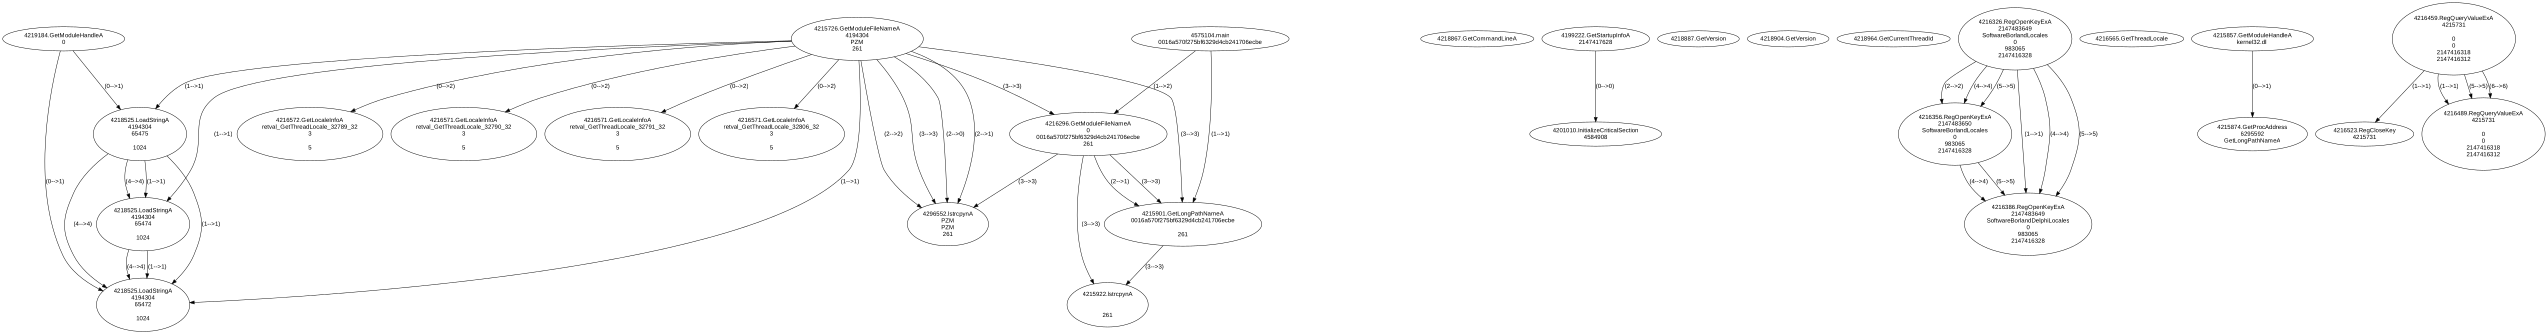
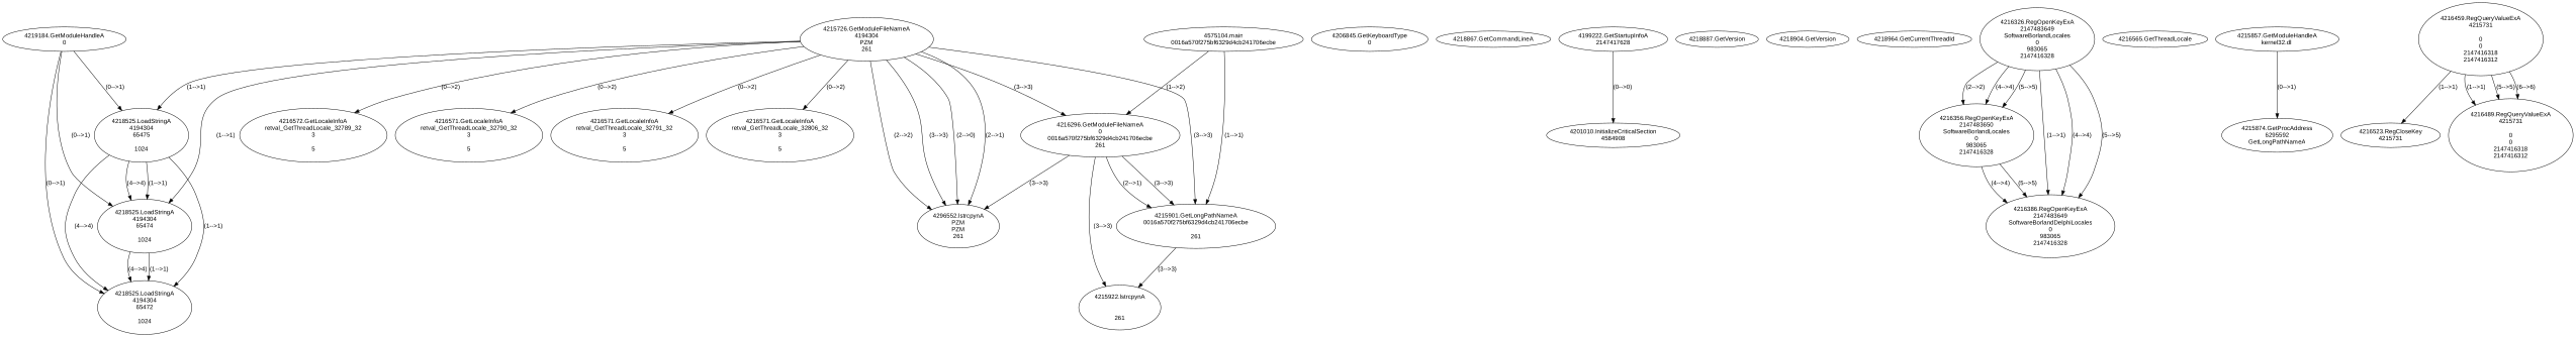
  digraph {
    fontname="Liberation Sans"
    node [fontname="Liberation Sans"]
    edge [fontname="Liberation Sans"]
    n1 [label="4575104.main\n0016a570f275bf6329d4cb241706ecbe"]
    n2 [label="4216296.GetModuleFileNameA\n0\n0016a570f275bf6329d4cb241706ecbe\n261"]
    n3 [label="4215901.GetLongPathNameA\n0016a570f275bf6329d4cb241706ecbe\n\n261"]
    n4 [label="4296552.lstrcpynA\nPZM\nPZM\n261"]
    n5 [label="4215922.lstrcpynA\n\n\n261"]
    n6 [label="4219184.GetModuleHandleA\n0"]
    n7 [label="4218525.LoadStringA\n4194304\n65475\n\n1024"]
    n8 [label="4218525.LoadStringA\n4194304\n65474\n\n1024"]
    n9 [label="4218525.LoadStringA\n4194304\n65472\n\n1024"]
    n10 [label="4215726.GetModuleFileNameA\n4194304\nPZM\n261"]
    n11 [label="4216572.GetLocaleInfoA\nretval_GetThreadLocale_32789_32\n3\n\n5"]
    n12 [label="4216571.GetLocaleInfoA\nretval_GetThreadLocale_32790_32\n3\n\n5"]
    n13 [label="4216571.GetLocaleInfoA\nretval_GetThreadLocale_32791_32\n3\n\n5"]
    n14 [label="4216571.GetLocaleInfoA\nretval_GetThreadLocale_32806_32\n3\n\n5"]
+   n15 [label="4206845.GetKeyboardType\n0"]
    n16 [label="4218867.GetCommandLineA\n"]
    n17 [label="4199222.GetStartupInfoA\n2147417628"]
    n18 [label="4201010.InitializeCriticalSection\n4584908"]
    n19 [label="4218887.GetVersion\n"]
    n20 [label="4218904.GetVersion\n"]
    n21 [label="4218964.GetCurrentThreadId\n"]
    n22 [label="4216326.RegOpenKeyExA\n2147483649\nSoftware\Borland\Locales\n0\n983065\n2147416328"]
    n23 [label="4216356.RegOpenKeyExA\n2147483650\nSoftware\Borland\Locales\n0\n983065\n2147416328"]
    n24 [label="4216386.RegOpenKeyExA\n2147483649\nSoftware\Borland\Delphi\Locales\n0\n983065\n2147416328"]
    n25 [label="4216565.GetThreadLocale\n"]
    n26 [label="4215857.GetModuleHandleA\nkernel32.dll"]
    n27 [label="4215874.GetProcAddress\n6295592\nGetLongPathNameA"]
    n28 [label="4216459.RegQueryValueExA\n4215731\n\n0\n0\n2147416318\n2147416312"]
    n29 [label="4216523.RegCloseKey\n4215731"]
    n30 [label="4216489.RegQueryValueExA\n4215731\n\n0\n0\n2147416318\n2147416312"]
    n1 -> n2 [label="(1-->2)"]
    n1 -> n3 [label="(1-->1)"]
    n2 -> n3 [label="(2-->1)"]
    n2 -> n3 [label="(3-->3)"]
    n2 -> n4 [label="(3-->3)"]
    n2 -> n5 [label="(3-->3)"]
    n3 -> n5 [label="(3-->3)"]
    n6 -> n7 [label="(0-->1)"]
+   n6 -> n8 [label="(0-->1)"]
    n6 -> n9 [label="(0-->1)"]
    n7 -> n8 [label="(1-->1)"]
    n7 -> n8 [label="(4-->4)"]
    n7 -> n9 [label="(1-->1)"]
    n7 -> n9 [label="(4-->4)"]
    n8 -> n9 [label="(1-->1)"]
    n8 -> n9 [label="(4-->4)"]
    n10 -> n2 [label="(3-->3)"]
    n10 -> n3 [label="(3-->3)"]
    n10 -> n4 [label="(2-->1)"]
    n10 -> n4 [label="(2-->2)"]
    n10 -> n4 [label="(3-->3)"]
    n10 -> n4 [label="(2-->0)"]
    n10 -> n7 [label="(1-->1)"]
    n10 -> n8 [label="(1-->1)"]
-   n10 -> n9 [label="(1-->1)"]
    n10 -> n11 [label="(0-->2)"]
    n10 -> n12 [label="(0-->2)"]
    n10 -> n13 [label="(0-->2)"]
    n10 -> n14 [label="(0-->2)"]
    n17 -> n18 [label="(0-->0)"]
    n22 -> n23 [label="(2-->2)"]
    n22 -> n23 [label="(4-->4)"]
    n22 -> n23 [label="(5-->5)"]
    n22 -> n24 [label="(1-->1)"]
    n22 -> n24 [label="(4-->4)"]
    n22 -> n24 [label="(5-->5)"]
    n23 -> n24 [label="(4-->4)"]
    n23 -> n24 [label="(5-->5)"]
    n26 -> n27 [label="(0-->1)"]
    n28 -> n29 [label="(1-->1)"]
    n28 -> n30 [label="(1-->1)"]
    n28 -> n30 [label="(5-->5)"]
    n28 -> n30 [label="(6-->6)"]
  }
